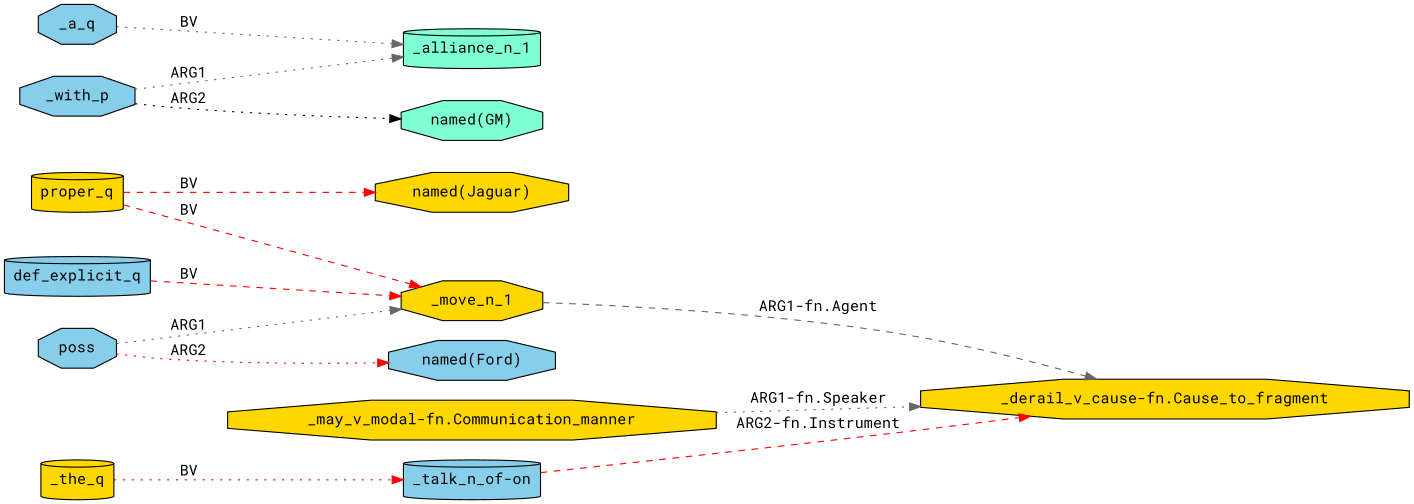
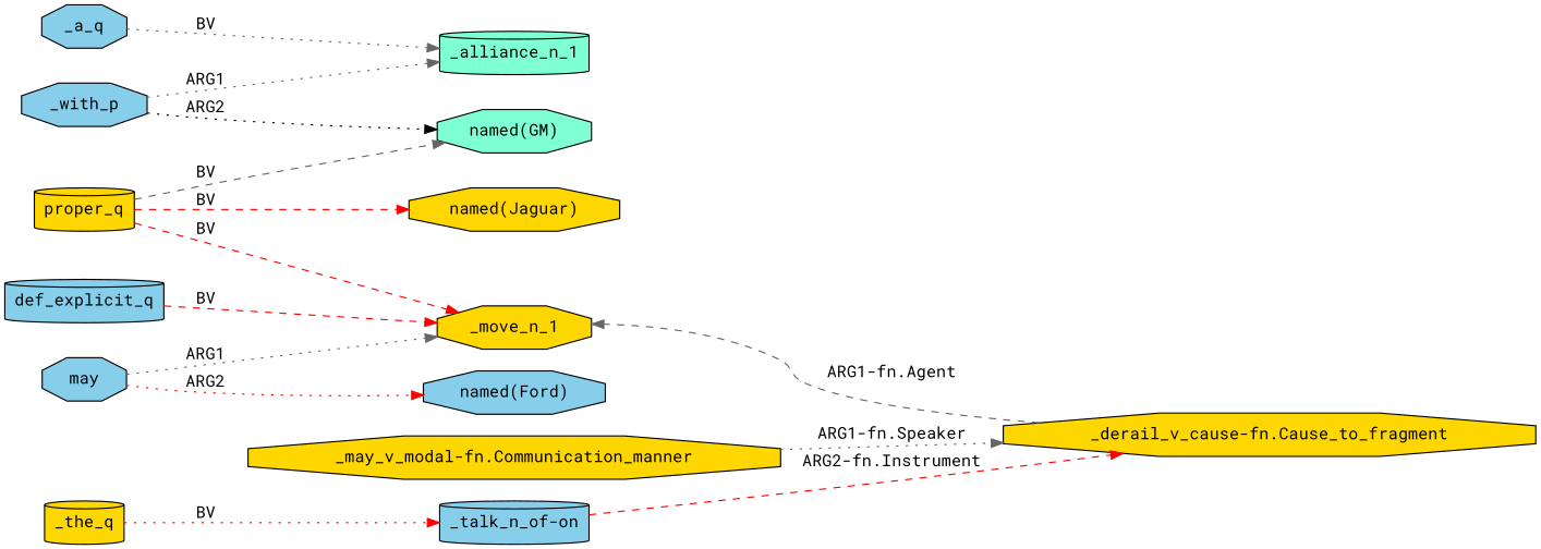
  digraph {
    fontname="Roboto Mono"
    rankdir=LR
    node [fillcolor=gold fontname="Roboto Mono" shape=octagon style=filled]
    edge [color=gray40 fontname="Roboto Mono" style=dotted]
    proper_q [shape=cylinder]
    "named(GM)" [fillcolor=aquamarine]
    "named(Jaguar)"
    _move_n_1
    "named(Ford)" [fillcolor=skyblue]
    _the_q [shape=cylinder]
    "_talk_n_of-on" [fillcolor=skyblue shape=cylinder]
    "_derail_v_cause-fn.Cause_to_fragment"
-   poss [fillcolor=skyblue]
+   poss [fillcolor=skyblue label=may]
    _with_p [fillcolor=skyblue]
    _alliance_n_1 [fillcolor=aquamarine shape=cylinder]
    _a_q [fillcolor=skyblue]
    def_explicit_q [fillcolor=skyblue shape=cylinder]
    "_may_v_modal-fn.Communication_manner"
+   proper_q -> "named(GM)" [label=BV style=dashed]
    proper_q -> "named(Jaguar)" [color=red label=BV style=dashed]
    proper_q -> _move_n_1 [color=red label=BV style=dashed]
    _the_q -> "_talk_n_of-on" [color=red label=BV]
    "_talk_n_of-on" -> "_derail_v_cause-fn.Cause_to_fragment" [color=red label="ARG2-fn.Instrument" style=dashed]
-   _move_n_1 -> "_derail_v_cause-fn.Cause_to_fragment" [label="ARG1-fn.Agent" style=dashed]
+   "_derail_v_cause-fn.Cause_to_fragment" -> _move_n_1 [label="ARG1-fn.Agent" style=dashed]
    poss -> _move_n_1 [label=ARG1]
    poss -> "named(Ford)" [color=red label=ARG2]
    _with_p -> "named(GM)" [color=black label=ARG2]
    _with_p -> _alliance_n_1 [label=ARG1]
    _a_q -> _alliance_n_1 [label=BV]
    def_explicit_q -> _move_n_1 [color=red label=BV style=dashed]
    "_may_v_modal-fn.Communication_manner" -> "_derail_v_cause-fn.Cause_to_fragment" [label="ARG1-fn.Speaker"]
  }
